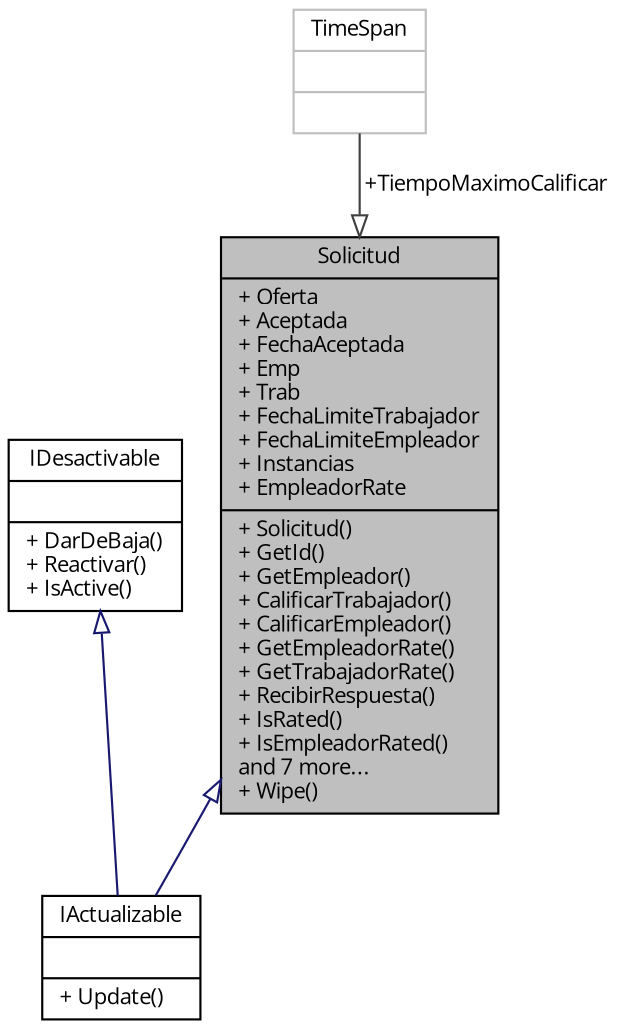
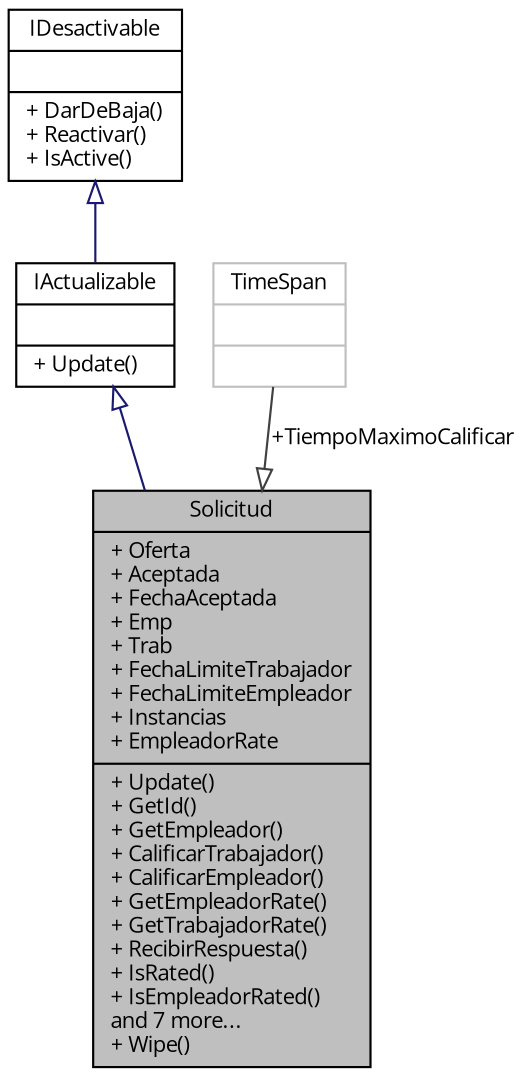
  digraph {
    fontname="Open Sans"
    node [color=black fillcolor=white fontname="Open Sans" fontsize=10 shape=record style=filled]
    edge [arrowtail=onormal color=midnightblue dir=back fontname="Open Sans" fontsize=10 labelfontname=Helvetica labelfontsize=10 style=solid]
-   n1 [fillcolor=grey75 fontcolor=black height=0.2 label="{Solicitud\n|+ Oferta\l+ Aceptada\l+ FechaAceptada\l+ Emp\l+ Trab\l+ FechaLimiteTrabajador\l+ FechaLimiteEmpleador\l+ Instancias\l+ EmpleadorRate\l|+ Solicitud()\l+ GetId()\l+ GetEmpleador()\l+ CalificarTrabajador()\l+ CalificarEmpleador()\l+ GetEmpleadorRate()\l+ GetTrabajadorRate()\l+ RecibirRespuesta()\l+ IsRated()\l+ IsEmpleadorRated()\land 7 more...\l+ Wipe()\l}" width=0.4]
+   n1 [fillcolor=grey75 fontcolor=black height=0.2 label="{Solicitud\n|+ Oferta\l+ Aceptada\l+ FechaAceptada\l+ Emp\l+ Trab\l+ FechaLimiteTrabajador\l+ FechaLimiteEmpleador\l+ Instancias\l+ EmpleadorRate\l|+ Update()\l+ GetId()\l+ GetEmpleador()\l+ CalificarTrabajador()\l+ CalificarEmpleador()\l+ GetEmpleadorRate()\l+ GetTrabajadorRate()\l+ RecibirRespuesta()\l+ IsRated()\l+ IsEmpleadorRated()\land 7 more...\l+ Wipe()\l}" width=0.4]
    n2 [height=0.2 label="{IDesactivable\n||+ DarDeBaja()\l+ Reactivar()\l+ IsActive()\l}" width=0.4]
    n3 [height=0.2 label="{IActualizable\n||+ Update()\l}" width=0.4]
    n4 [color=grey75 height=0.2 label="{TimeSpan\n||}" width=0.4]
    n2 -> n3
-   n1 -> n3
+   n3 -> n1
    n4 -> n1 [arrowhead=onormal color=grey25 label=" +TiempoMaximoCalificar" arrowtail="" dir=""]
  }
